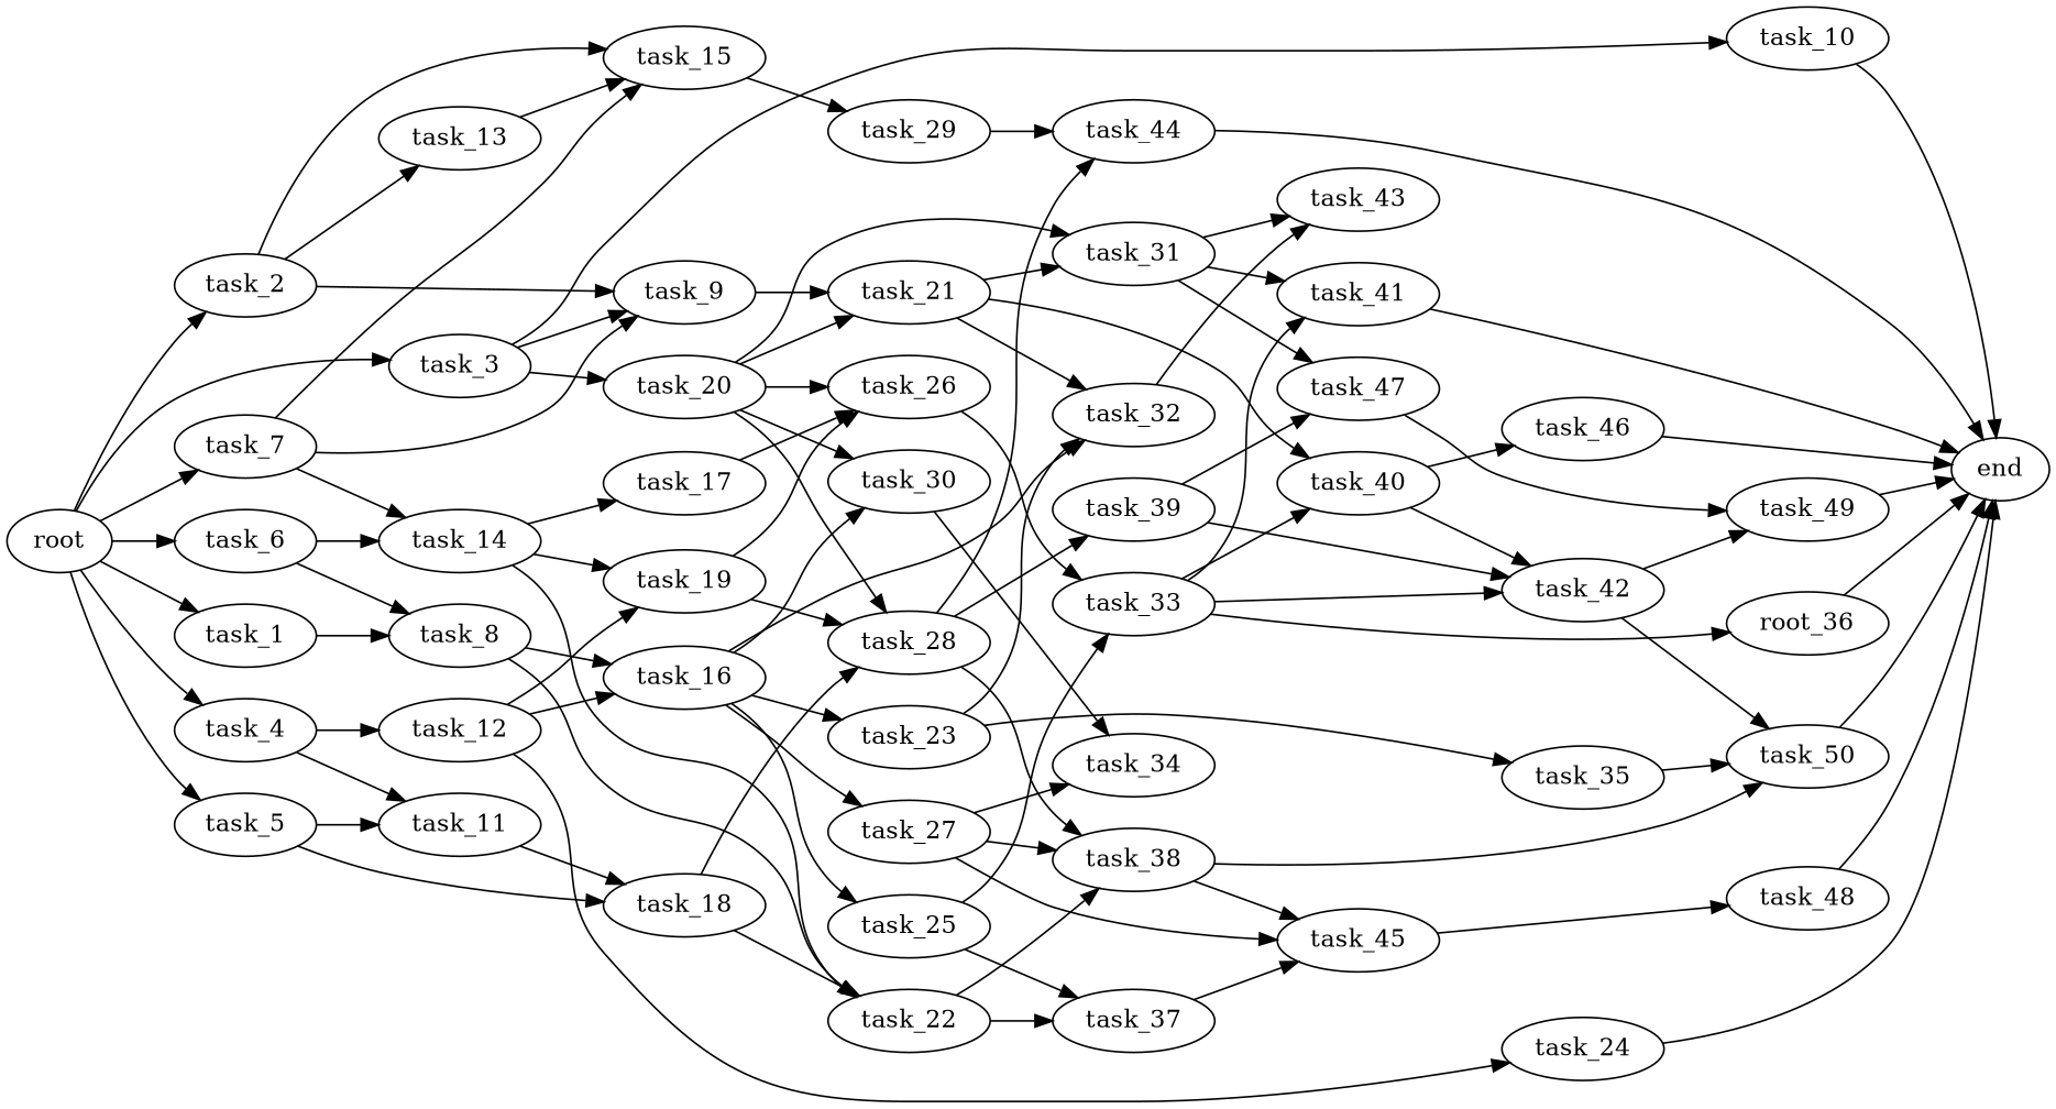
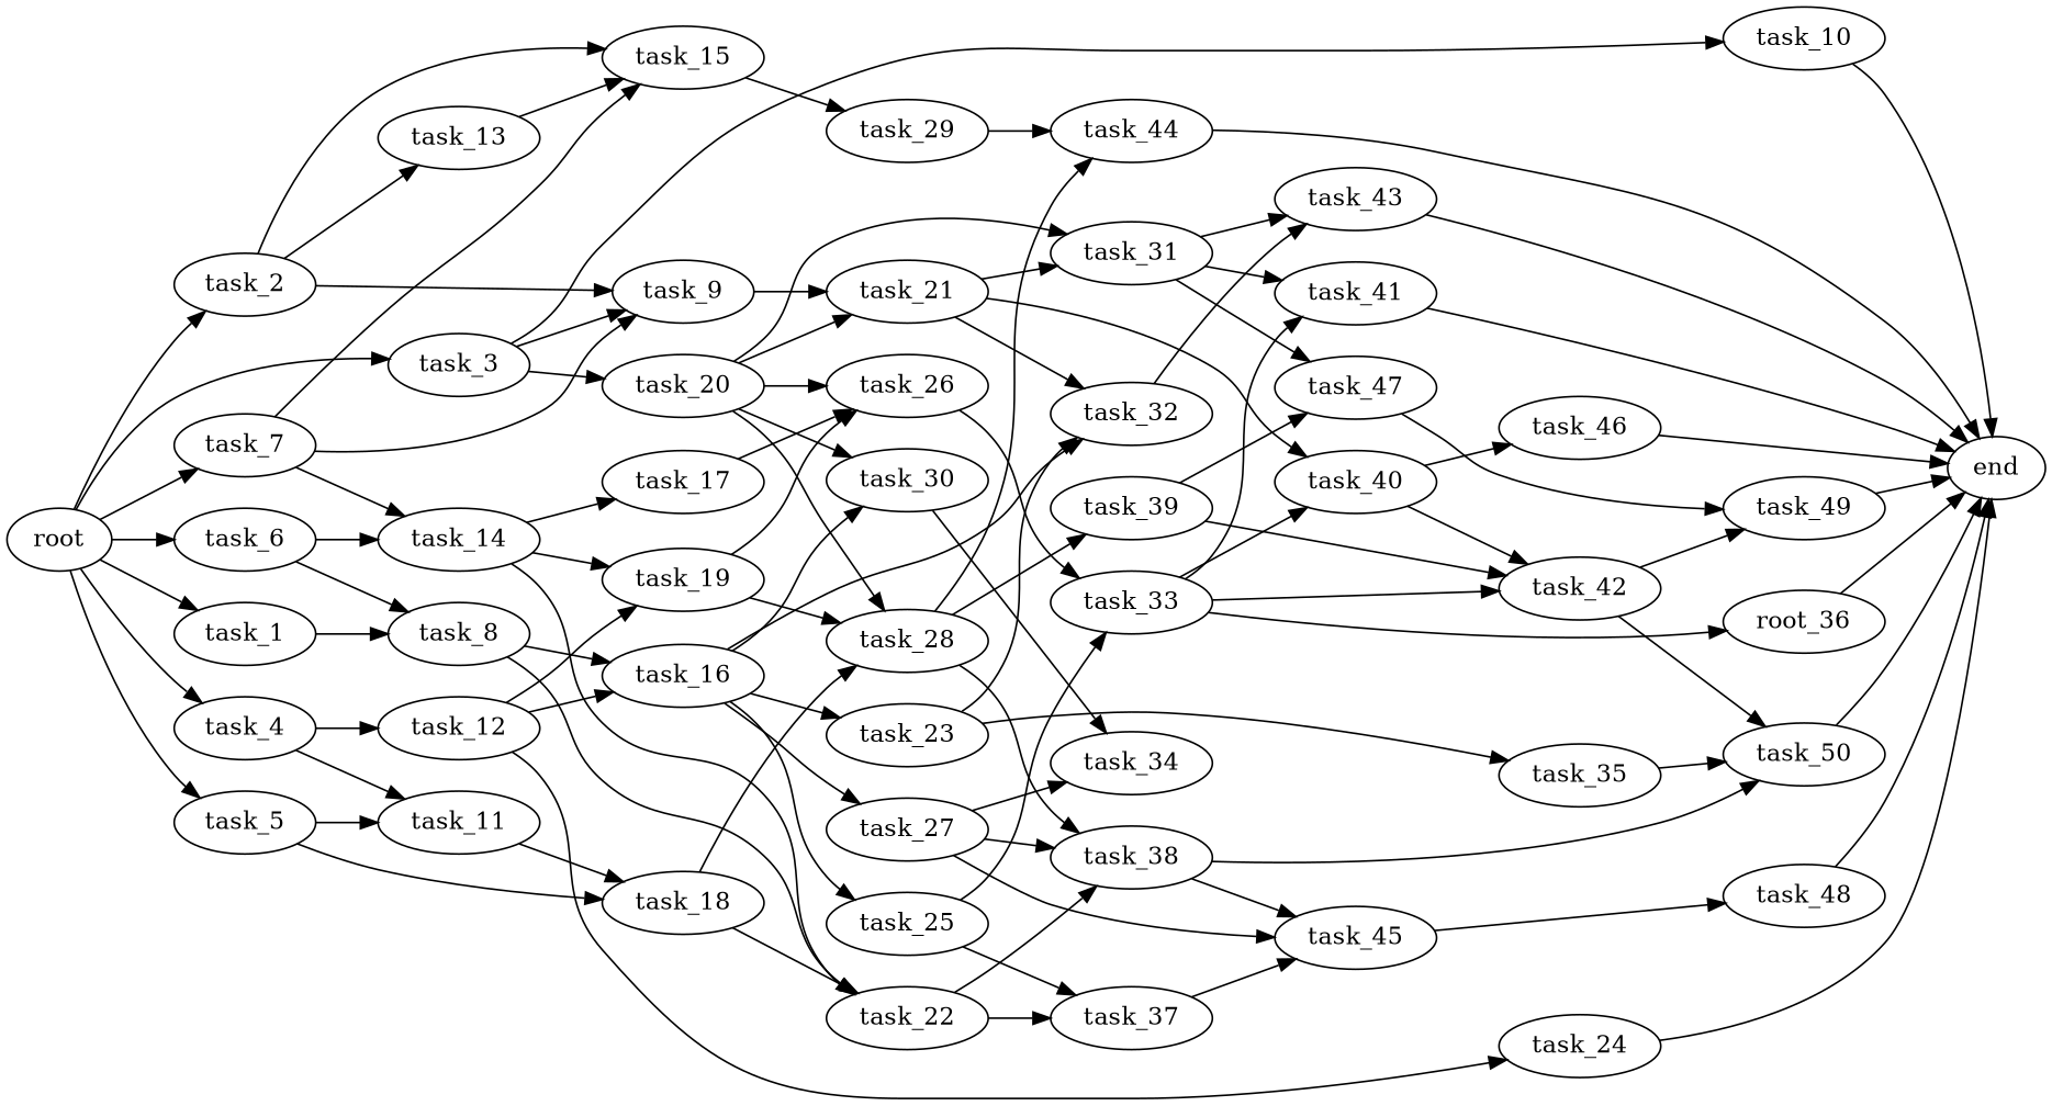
  digraph {
    rankdir=LR
    root
    task_1
    task_2
    task_3
    task_4
    task_5
    task_6
    task_7
    task_8
    task_9
    task_13
    task_15
    task_10
    task_20
    task_11
    task_12
    task_18
    task_14
    task_16
    task_22
    task_21
    task_29
    end
    task_30
    task_26
    task_28
    task_31
    task_19
    task_24
    task_17
    task_23
    task_25
    task_27
    task_32
    task_37
    task_38
    task_40
    task_44
    task_35
    task_33
    task_34
    task_45
    task_43
    task_39
    task_41
    task_47
    task_42
    task_46
    task_50
    n50 [label=root_36]
    task_48
    task_49
    root -> task_1
    root -> task_2
    root -> task_3
    root -> task_4
    root -> task_5
    root -> task_6
    root -> task_7
    task_1 -> task_8
    task_2 -> task_9
    task_2 -> task_13
    task_2 -> task_15
    task_3 -> task_9
    task_3 -> task_10
    task_3 -> task_20
    task_4 -> task_11
    task_4 -> task_12
    task_5 -> task_11
    task_5 -> task_18
    task_6 -> task_8
    task_6 -> task_14
    task_7 -> task_9
    task_7 -> task_15
    task_7 -> task_14
    task_8 -> task_16
    task_8 -> task_22
    task_9 -> task_21
    task_13 -> task_15
    task_15 -> task_29
    task_10 -> end
    task_20 -> task_21
    task_20 -> task_30
    task_20 -> task_26
    task_20 -> task_28
    task_20 -> task_31
    task_11 -> task_18
    task_12 -> task_16
    task_12 -> task_19
    task_12 -> task_24
    task_18 -> task_22
    task_18 -> task_28
    task_14 -> task_22
    task_14 -> task_19
    task_14 -> task_17
    task_16 -> task_30
    task_16 -> task_23
    task_16 -> task_25
    task_16 -> task_27
    task_16 -> task_32
    task_22 -> task_37
    task_22 -> task_38
    task_21 -> task_31
    task_21 -> task_32
    task_21 -> task_40
    task_29 -> task_44
    task_30 -> task_34
    task_26 -> task_33
    task_28 -> task_38
    task_28 -> task_44
    task_28 -> task_39
    task_31 -> task_43
    task_31 -> task_41
    task_31 -> task_47
    task_19 -> task_26
    task_19 -> task_28
    task_24 -> end
    task_17 -> task_26
    task_23 -> task_32
    task_23 -> task_35
    task_25 -> task_37
    task_25 -> task_33
    task_27 -> task_38
    task_27 -> task_34
    task_27 -> task_45
    task_32 -> task_43
    task_37 -> task_45
    task_38 -> task_45
    task_38 -> task_50
    task_40 -> task_42
    task_40 -> task_46
    task_44 -> end
    task_35 -> task_50
    task_33 -> task_40
    task_33 -> task_41
    task_33 -> task_42
    task_33 -> n50
    task_45 -> task_48
+   task_43 -> end
    task_39 -> task_47
    task_39 -> task_42
    task_41 -> end
    task_47 -> task_49
    task_42 -> task_50
    task_42 -> task_49
    task_46 -> end
    task_50 -> end
    n50 -> end
    task_48 -> end
    task_49 -> end
  }
